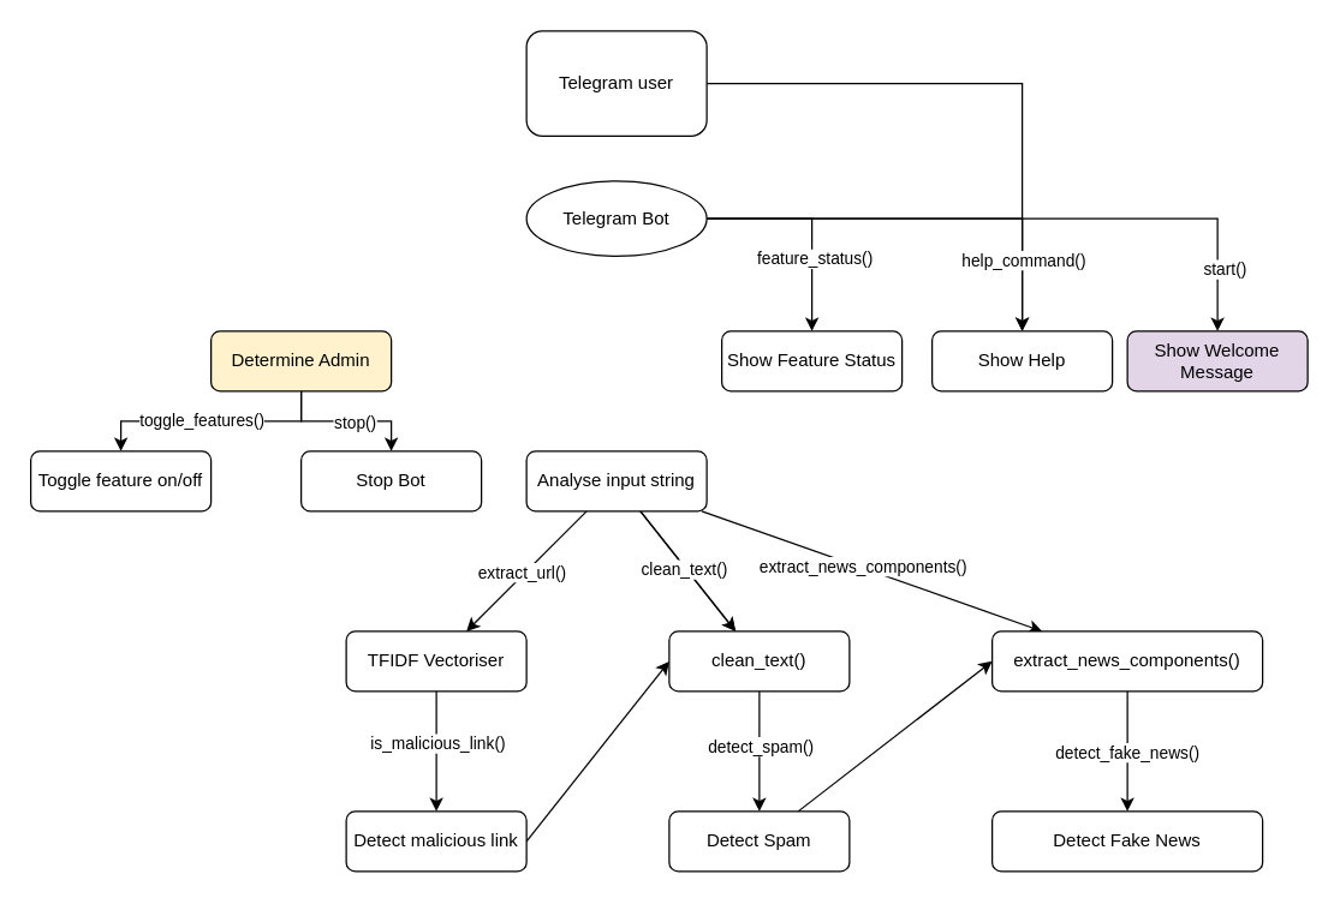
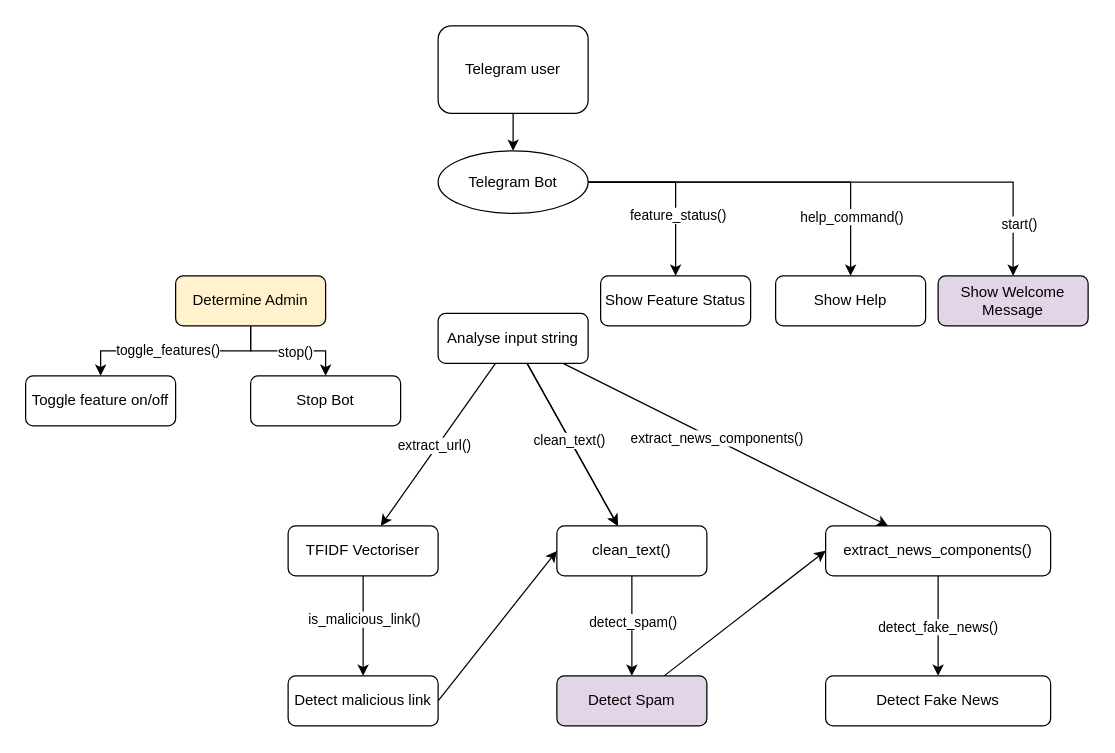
  <mxCell id="0" />
  <mxCell id="1" parent="0" />
- <mxCell id="2" style="edgeStyle=orthogonalEdgeStyle;rounded=0;orthogonalLoop=1;jettySize=auto;html=1;" parent="1" source="3" target="26" edge="1"><mxGeometry relative="1" as="geometry" /></mxCell>
+ <mxCell id="2" style="edgeStyle=orthogonalEdgeStyle;rounded=0;orthogonalLoop=1;jettySize=auto;html=1;" parent="1" source="3" target="10" edge="1"><mxGeometry relative="1" as="geometry" /></mxCell>
  <mxCell id="3" value="Telegram user" style="rounded=1;whiteSpace=wrap;html=1;" parent="1" vertex="1"><mxGeometry x="350" y="20" width="120" height="70" as="geometry" /></mxCell>
  <mxCell id="4" value="" style="edgeStyle=orthogonalEdgeStyle;rounded=0;orthogonalLoop=1;jettySize=auto;html=1;" parent="1" source="10" target="25" edge="1"><mxGeometry relative="1" as="geometry" /></mxCell>
  <mxCell id="5" value="start()" style="edgeLabel;html=1;align=center;verticalAlign=middle;resizable=0;points=[];" parent="4" vertex="1" connectable="0"><mxGeometry x="0.619" relative="1" as="geometry"><mxPoint x="8" y="33" as="offset" /></mxGeometry></mxCell>
  <mxCell id="6" style="edgeStyle=orthogonalEdgeStyle;rounded=0;orthogonalLoop=1;jettySize=auto;html=1;entryX=0.5;entryY=0;entryDx=0;entryDy=0;" parent="1" source="10" target="26" edge="1"><mxGeometry relative="1" as="geometry"><Array as="points"><mxPoint x="680" y="145" /></Array></mxGeometry></mxCell>
  <mxCell id="7" value="help_command()" style="edgeLabel;html=1;align=center;verticalAlign=middle;resizable=0;points=[];" parent="6" vertex="1" connectable="0"><mxGeometry x="0.558" y="-3" relative="1" as="geometry"><mxPoint x="3" y="15" as="offset" /></mxGeometry></mxCell>
  <mxCell id="8" style="edgeStyle=orthogonalEdgeStyle;rounded=0;orthogonalLoop=1;jettySize=auto;html=1;entryX=0.5;entryY=0;entryDx=0;entryDy=0;" parent="1" source="10" target="27" edge="1"><mxGeometry relative="1" as="geometry" /></mxCell>
  <mxCell id="9" value="feature_status()" style="edgeLabel;html=1;align=center;verticalAlign=middle;resizable=0;points=[];" parent="8" vertex="1" connectable="0"><mxGeometry x="0.682" y="1" relative="1" as="geometry"><mxPoint y="-26" as="offset" /></mxGeometry></mxCell>
  <mxCell id="10" value="Telegram Bot" style="ellipse;whiteSpace=wrap;html=1;" parent="1" vertex="1"><mxGeometry x="350" y="120" width="120" height="50" as="geometry" /></mxCell>
  <mxCell id="11" style="edgeStyle=orthogonalEdgeStyle;rounded=0;orthogonalLoop=1;jettySize=auto;html=1;" parent="1" source="15" target="16" edge="1"><mxGeometry relative="1" as="geometry" /></mxCell>
  <mxCell id="12" value="toggle_features()" style="edgeLabel;html=1;align=center;verticalAlign=middle;resizable=0;points=[];" parent="11" vertex="1" connectable="0"><mxGeometry x="0.158" y="2" relative="1" as="geometry"><mxPoint x="6" y="-3" as="offset" /></mxGeometry></mxCell>
  <mxCell id="13" style="edgeStyle=orthogonalEdgeStyle;rounded=0;orthogonalLoop=1;jettySize=auto;html=1;" parent="1" source="15" target="28" edge="1"><mxGeometry relative="1" as="geometry" /></mxCell>
  <mxCell id="14" value="stop()" style="edgeLabel;html=1;align=center;verticalAlign=middle;resizable=0;points=[];" parent="13" vertex="1" connectable="0"><mxGeometry x="0.097" relative="1" as="geometry"><mxPoint as="offset" /></mxGeometry></mxCell>
  <mxCell id="15" value="Determine Admin" style="rounded=1;whiteSpace=wrap;html=1;fillColor=#fff2cc;" parent="1" vertex="1"><mxGeometry x="140" y="220" width="120" height="40" as="geometry" /></mxCell>
  <mxCell id="16" value="Toggle feature on/off" style="rounded=1;whiteSpace=wrap;html=1;" parent="1" vertex="1"><mxGeometry y="300" width="120" height="40" as="geometry" x="20" /></mxCell>
  <mxCell id="17" value="" style="rounded=0;orthogonalLoop=1;jettySize=auto;html=1;" parent="1" source="24" target="31" edge="1"><mxGeometry relative="1" as="geometry" /></mxCell>
  <mxCell id="18" value="extract_url()" style="edgeLabel;html=1;align=center;verticalAlign=middle;resizable=0;points=[];fontFamily=Helvetica;fontSize=11;fontColor=default;labelBackgroundColor=default;" parent="17" vertex="1" connectable="0"><mxGeometry x="0.036" y="-2" relative="1" as="geometry"><mxPoint as="offset" /></mxGeometry></mxCell>
  <mxCell id="19" value="" style="edgeStyle=none;shape=connector;rounded=0;orthogonalLoop=1;jettySize=auto;html=1;strokeColor=default;align=center;verticalAlign=middle;fontFamily=Helvetica;fontSize=11;fontColor=default;labelBackgroundColor=default;endArrow=classic;" parent="1" source="24" target="36" edge="1"><mxGeometry relative="1" as="geometry" /></mxCell>
  <mxCell id="20" value="" style="edgeStyle=none;shape=connector;rounded=0;orthogonalLoop=1;jettySize=auto;html=1;strokeColor=default;align=center;verticalAlign=middle;fontFamily=Helvetica;fontSize=11;fontColor=default;labelBackgroundColor=default;endArrow=classic;" parent="1" source="24" target="36" edge="1"><mxGeometry relative="1" as="geometry" /></mxCell>
  <mxCell id="21" value="clean_text()" style="edgeLabel;html=1;align=center;verticalAlign=middle;resizable=0;points=[];fontFamily=Helvetica;fontSize=11;fontColor=default;labelBackgroundColor=default;" parent="20" vertex="1" connectable="0"><mxGeometry x="-0.055" y="-1" relative="1" as="geometry"><mxPoint as="offset" /></mxGeometry></mxCell>
  <mxCell id="22" value="" style="edgeStyle=none;shape=connector;rounded=0;orthogonalLoop=1;jettySize=auto;html=1;strokeColor=default;align=center;verticalAlign=middle;fontFamily=Helvetica;fontSize=11;fontColor=default;labelBackgroundColor=default;endArrow=classic;" parent="1" source="24" target="41" edge="1"><mxGeometry relative="1" as="geometry" /></mxCell>
  <mxCell id="23" value="extract_news_components()" style="edgeLabel;html=1;align=center;verticalAlign=middle;resizable=0;points=[];fontFamily=Helvetica;fontSize=11;fontColor=default;labelBackgroundColor=default;" parent="22" vertex="1" connectable="0"><mxGeometry x="-0.062" y="1" relative="1" as="geometry"><mxPoint as="offset" /></mxGeometry></mxCell>
- <mxCell id="24" value="Analyse input string" style="rounded=1;whiteSpace=wrap;html=1;" parent="1" vertex="1"><mxGeometry x="350" y="300" width="120" height="40" as="geometry" /></mxCell>
+ <mxCell id="24" value="Analyse input string" style="rounded=1;whiteSpace=wrap;html=1;" parent="1" vertex="1"><mxGeometry x="350" y="250" width="120" height="40" as="geometry" /></mxCell>
  <mxCell id="25" value="Show Welcome Message" style="rounded=1;whiteSpace=wrap;html=1;fillColor=#e1d5e7;" parent="1" vertex="1"><mxGeometry x="750" y="220" width="120" height="40" as="geometry" /></mxCell>
  <mxCell id="26" value="Show Help" style="rounded=1;whiteSpace=wrap;html=1;" parent="1" vertex="1"><mxGeometry x="620" y="220" width="120" height="40" as="geometry" /></mxCell>
  <mxCell id="27" value="Show Feature Status" style="rounded=1;whiteSpace=wrap;html=1;" parent="1" vertex="1"><mxGeometry x="480" y="220" width="120" height="40" as="geometry" /></mxCell>
  <mxCell id="28" value="Stop Bot" style="rounded=1;whiteSpace=wrap;html=1;" parent="1" vertex="1"><mxGeometry x="200" y="300" width="120" height="40" as="geometry" /></mxCell>
  <mxCell id="29" value="" style="edgeStyle=none;shape=connector;rounded=0;orthogonalLoop=1;jettySize=auto;html=1;strokeColor=default;align=center;verticalAlign=middle;fontFamily=Helvetica;fontSize=11;fontColor=default;labelBackgroundColor=default;endArrow=classic;" parent="1" source="31" target="33" edge="1"><mxGeometry relative="1" as="geometry" /></mxCell>
  <mxCell id="30" value="is_malicious_link()" style="edgeLabel;html=1;align=center;verticalAlign=middle;resizable=0;points=[];fontFamily=Helvetica;fontSize=11;fontColor=default;labelBackgroundColor=default;" parent="29" vertex="1" connectable="0"><mxGeometry x="-0.154" relative="1" as="geometry"><mxPoint as="offset" /></mxGeometry></mxCell>
  <mxCell id="31" value="TFIDF Vectoriser" style="rounded=1;whiteSpace=wrap;html=1;" parent="1" vertex="1"><mxGeometry x="230" y="420" width="120" height="40" as="geometry" /></mxCell>
  <mxCell id="32" style="edgeStyle=none;shape=connector;rounded=0;orthogonalLoop=1;jettySize=auto;html=1;entryX=0;entryY=0.5;entryDx=0;entryDy=0;strokeColor=default;align=center;verticalAlign=middle;fontFamily=Helvetica;fontSize=11;fontColor=default;labelBackgroundColor=default;endArrow=classic;exitX=1;exitY=0.5;exitDx=0;exitDy=0;" parent="1" source="33" target="36" edge="1"><mxGeometry relative="1" as="geometry" /></mxCell>
  <mxCell id="33" value="Detect malicious link" style="rounded=1;whiteSpace=wrap;html=1;" parent="1" vertex="1"><mxGeometry x="230" y="540" width="120" height="40" as="geometry" /></mxCell>
  <mxCell id="34" value="" style="edgeStyle=none;shape=connector;rounded=0;orthogonalLoop=1;jettySize=auto;html=1;strokeColor=default;align=center;verticalAlign=middle;fontFamily=Helvetica;fontSize=11;fontColor=default;labelBackgroundColor=default;endArrow=classic;" parent="1" source="36" target="38" edge="1"><mxGeometry relative="1" as="geometry" /></mxCell>
  <mxCell id="35" value="detect_spam()" style="edgeLabel;html=1;align=center;verticalAlign=middle;resizable=0;points=[];fontFamily=Helvetica;fontSize=11;fontColor=default;labelBackgroundColor=default;" parent="34" vertex="1" connectable="0"><mxGeometry x="-0.111" relative="1" as="geometry"><mxPoint as="offset" /></mxGeometry></mxCell>
  <mxCell id="36" value="clean_text()" style="rounded=1;whiteSpace=wrap;html=1;" parent="1" vertex="1"><mxGeometry x="445" y="420" width="120" height="40" as="geometry" /></mxCell>
  <mxCell id="37" style="edgeStyle=none;shape=connector;rounded=0;orthogonalLoop=1;jettySize=auto;html=1;entryX=0;entryY=0.5;entryDx=0;entryDy=0;strokeColor=default;align=center;verticalAlign=middle;fontFamily=Helvetica;fontSize=11;fontColor=default;labelBackgroundColor=default;endArrow=classic;" parent="1" source="38" target="41" edge="1"><mxGeometry relative="1" as="geometry" /></mxCell>
- <mxCell id="38" value="Detect Spam" style="rounded=1;whiteSpace=wrap;html=1;" parent="1" vertex="1"><mxGeometry x="445" y="540" width="120" height="40" as="geometry" /></mxCell>
+ <mxCell id="38" value="Detect Spam" style="rounded=1;whiteSpace=wrap;html=1;fillColor=#e1d5e7;" parent="1" vertex="1"><mxGeometry x="445" y="540" width="120" height="40" as="geometry" /></mxCell>
  <mxCell id="39" value="" style="edgeStyle=none;shape=connector;rounded=0;orthogonalLoop=1;jettySize=auto;html=1;strokeColor=default;align=center;verticalAlign=middle;fontFamily=Helvetica;fontSize=11;fontColor=default;labelBackgroundColor=default;endArrow=classic;" parent="1" source="41" target="42" edge="1"><mxGeometry relative="1" as="geometry" /></mxCell>
  <mxCell id="40" value="detect_fake_news()" style="edgeLabel;html=1;align=center;verticalAlign=middle;resizable=0;points=[];" vertex="1" connectable="0" parent="39"><mxGeometry y="-1" relative="1" as="geometry"><mxPoint as="offset" /></mxGeometry></mxCell>
  <mxCell id="41" value="extract_news_components()" style="rounded=1;whiteSpace=wrap;html=1;" parent="1" vertex="1"><mxGeometry x="660" y="420" width="180" height="40" as="geometry" /></mxCell>
  <mxCell id="42" value="Detect Fake News" style="rounded=1;whiteSpace=wrap;html=1;" parent="1" vertex="1"><mxGeometry x="660" y="540" width="180" height="40" as="geometry" /></mxCell>
  <mxCell id="43" style="edgeStyle=none;shape=connector;rounded=0;orthogonalLoop=1;jettySize=auto;html=1;exitX=0.5;exitY=1;exitDx=0;exitDy=0;strokeColor=default;align=center;verticalAlign=middle;fontFamily=Helvetica;fontSize=11;fontColor=default;labelBackgroundColor=default;endArrow=classic;" parent="1" source="16" target="16" edge="1"><mxGeometry relative="1" as="geometry" /></mxCell>
